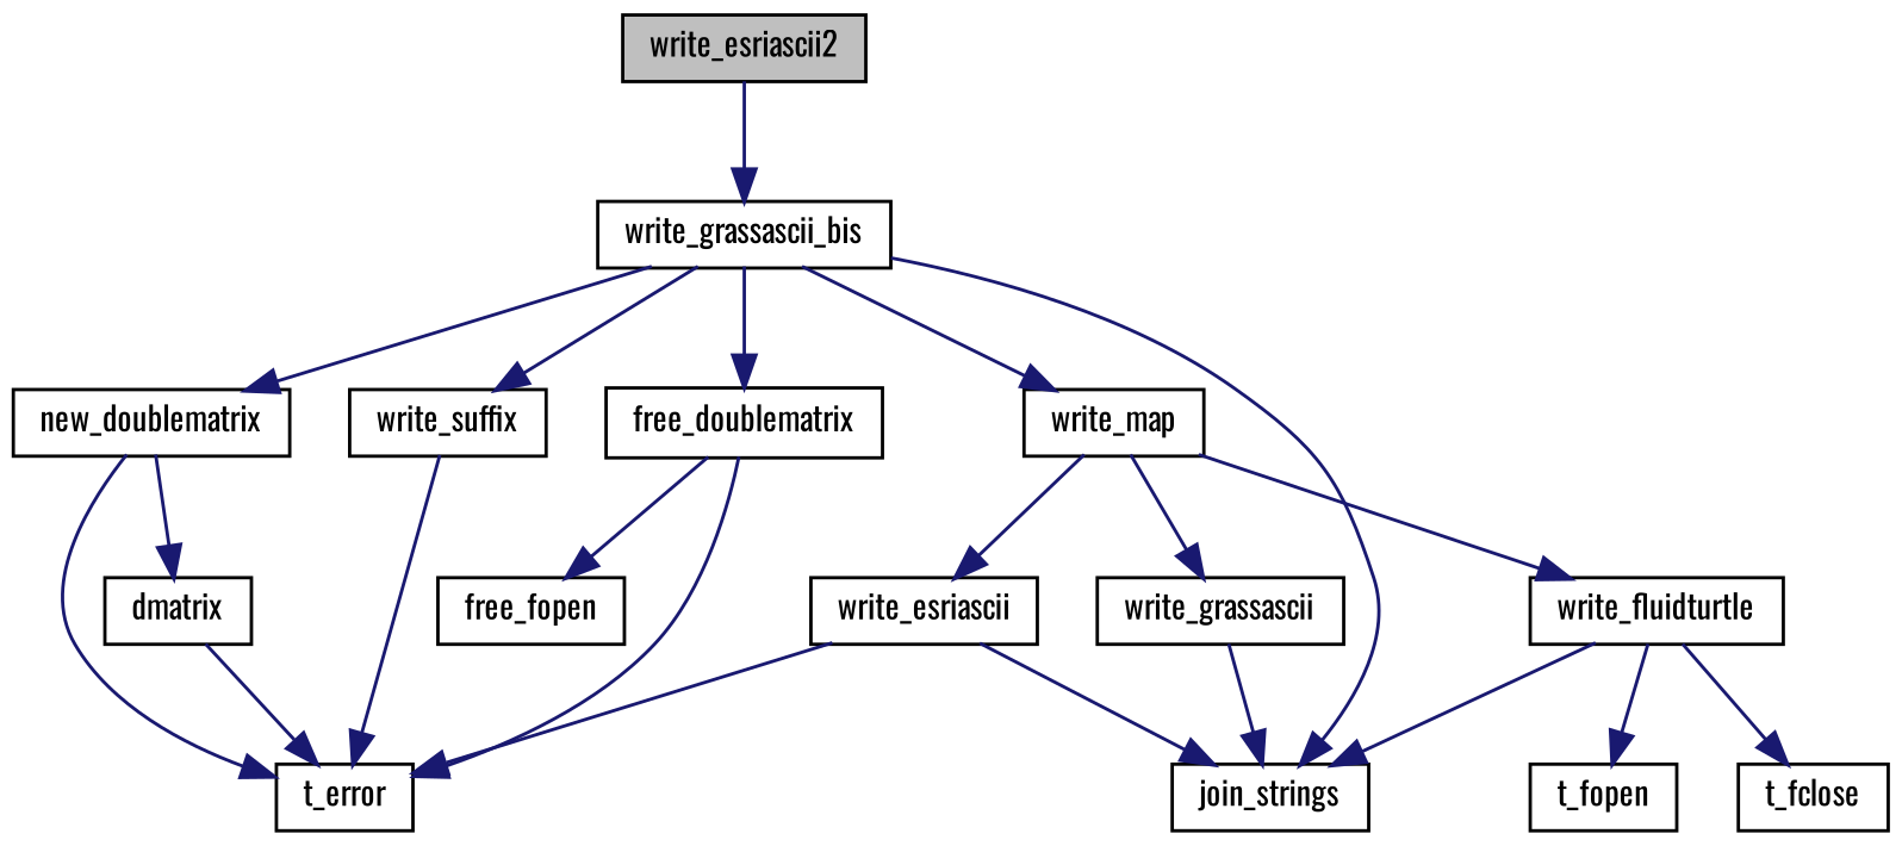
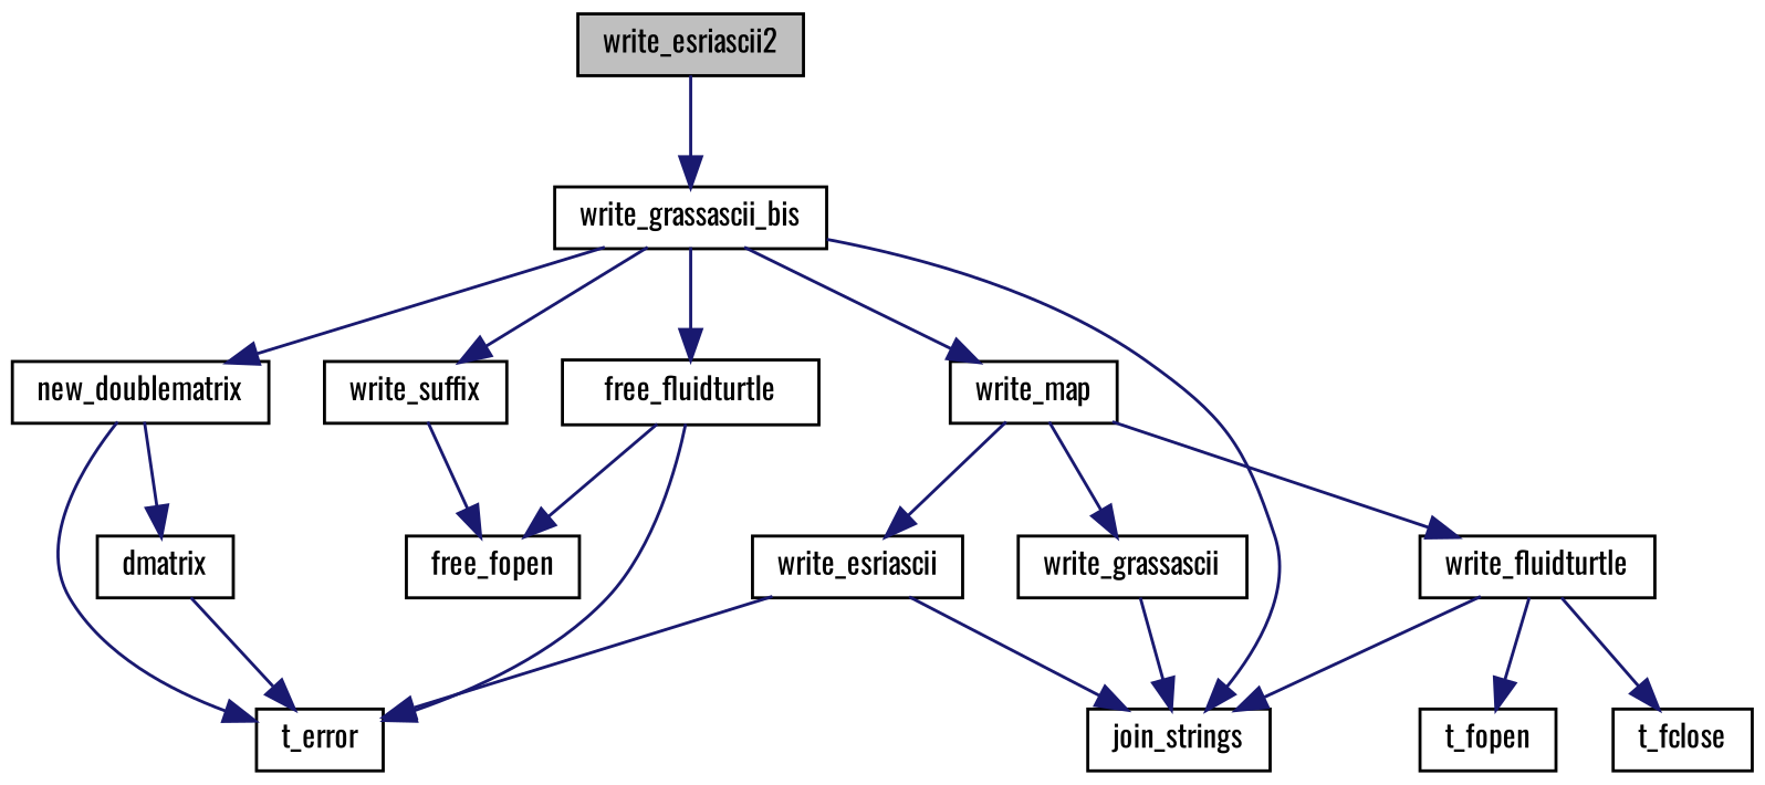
  digraph {
    fontname=Oswald
    rankdir=TB
    node [color=black fontname=Oswald fontsize=10 shape=record]
    edge [color=midnightblue fontname=Oswald fontsize=10 labelfontname=FreeSans labelfontsize=10 style=solid]
    n1 [fillcolor=grey75 fontcolor=black height=0.2 label=write_esriascii2 style=filled width=0.4]
    n2 [height=0.2 label=write_grassascii_bis width=0.4]
-   n3 [height=0.2 label=free_doublematrix width=0.4]
+   n3 [height=0.2 label=free_fluidturtle width=0.4]
    n4 [height=0.2 label=join_strings width=0.4]
    n5 [height=0.2 label=new_doublematrix width=0.4]
    n6 [height=0.2 label=write_map width=0.4]
    n7 [height=0.2 label=write_suffix width=0.4]
    n8 [height=0.2 label=t_error width=0.4]
    n9 [height=0.2 label=free_fopen width=0.4]
    n10 [height=0.2 label=dmatrix width=0.4]
    n11 [height=0.2 label=write_esriascii width=0.4]
    n12 [height=0.2 label=write_fluidturtle width=0.4]
    n13 [height=0.2 label=write_grassascii width=0.4]
    n14 [height=0.2 label=t_fopen width=0.4]
    n15 [height=0.2 label=t_fclose width=0.4]
    n1 -> n2
    n2 -> n3
    n2 -> n4
    n2 -> n5
    n2 -> n6
    n2 -> n7
    n3 -> n8
    n3 -> n9
    n5 -> n8
    n5 -> n10
    n6 -> n11
    n6 -> n12
    n6 -> n13
-   n7 -> n8
+   n7 -> n9
    n10 -> n8
    n11 -> n4
    n11 -> n8
    n12 -> n4
    n12 -> n14
    n12 -> n15
    n13 -> n4
  }
